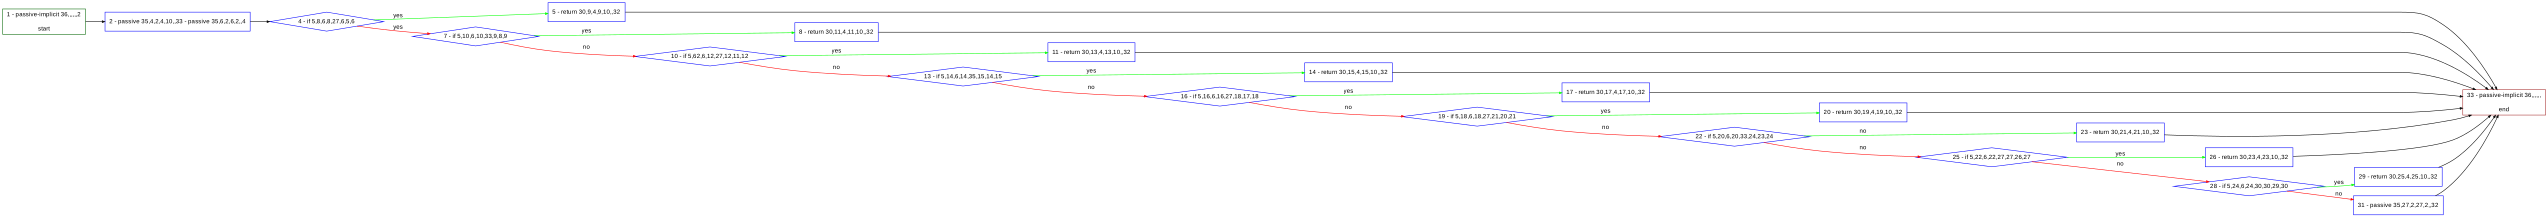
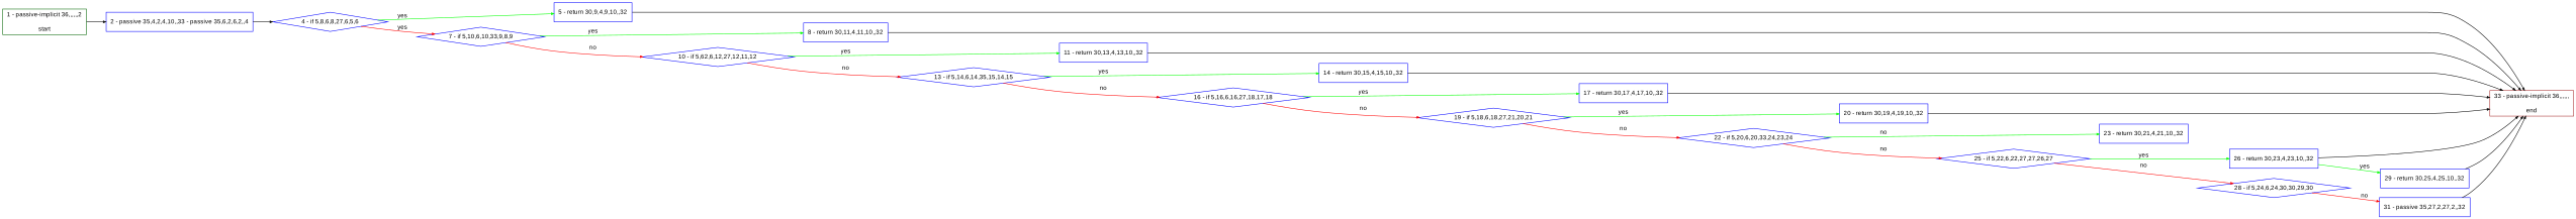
  digraph {
    bgcolor=white
    compound=true
    fillcolor="#FFFFCC"
    fontname="Liberation Sans"
    fontsize=12
    pack=true
    packmode=clust
    rankdir=LR
    style="rounded,filled"
    node [color="#0000ff" compound=true fillcolor="#ffffff" fixedsize=false fontname="Liberation Sans" fontsize=12 node_initialized=no shape=box style=filled]
    edge [arrowhead=normal arrowsize=0.5 arrowtail=none color="#000000" compound=true dir=forward fontcolor=black fontname="Liberation Sans" fontsize=12]
    n1 [label="2 - passive 35,4,2,4,10,,33 - passive 35,6,2,6,2,,4"]
    n2 [label="4 - if 5,8,6,8,27,6,5,6" shape=diamond]
    n3 [label="5 - return 30,9,4,9,10,,32"]
    n4 [label="7 - if 5,10,6,10,33,9,8,9" shape=diamond]
    n5 [color="#006400" label="1 - passive-implicit 36,,,,,,2\n\nstart"]
    n6 [color="#a52a2a" label="33 - passive-implicit 36,,,,,,\n\nend"]
    n7 [label="8 - return 30,11,4,11,10,,32"]
    n8 [label="10 - if 5,62,6,12,27,12,11,12" shape=diamond]
    n9 [label="11 - return 30,13,4,13,10,,32"]
    n10 [label="13 - if 5,14,6,14,35,15,14,15" shape=diamond]
    n11 [label="14 - return 30,15,4,15,10,,32"]
    n12 [label="16 - if 5,16,6,16,27,18,17,18" shape=diamond]
    n13 [label="17 - return 30,17,4,17,10,,32"]
    n14 [label="19 - if 5,18,6,18,27,21,20,21" shape=diamond]
    n15 [label="20 - return 30,19,4,19,10,,32"]
    n16 [label="22 - if 5,20,6,20,33,24,23,24" shape=diamond]
    n17 [label="23 - return 30,21,4,21,10,,32"]
    n18 [label="25 - if 5,22,6,22,27,27,26,27" shape=diamond]
    n19 [label="26 - return 30,23,4,23,10,,32"]
    n20 [label="28 - if 5,24,6,24,30,30,29,30" shape=diamond]
    n21 [label="29 - return 30,25,4,25,10,,32"]
    n22 [label="31 - passive 35,27,2,27,2,,32"]
    n1 -> n2
    n2 -> n3 [color="#00ff00" label=yes]
    n2 -> n4 [color="#ff0000" label=yes]
    n3 -> n6
    n4 -> n7 [color="#00ff00" label=yes]
    n4 -> n8 [color="#ff0000" label=no]
    n5 -> n1
    n7 -> n6
    n8 -> n9 [color="#00ff00" label=yes]
    n8 -> n10 [color="#ff0000" label=no]
    n9 -> n6
    n10 -> n11 [color="#00ff00" label=yes]
    n10 -> n12 [color="#ff0000" label=no]
    n11 -> n6
    n12 -> n13 [color="#00ff00" label=yes]
    n12 -> n14 [color="#ff0000" label=no]
    n13 -> n6
    n14 -> n15 [color="#00ff00" label=yes]
    n14 -> n16 [color="#ff0000" label=no]
    n15 -> n6
    n16 -> n17 [color="#00ff00" label=no]
    n16 -> n18 [color="#ff0000" label=no]
-   n17 -> n6
    n18 -> n19 [color="#00ff00" label=yes]
    n18 -> n20 [color="#ff0000" label=no]
    n19 -> n6
-   n20 -> n21 [color="#00ff00" label=yes]
+   n19 -> n21 [color="#00ff00" label=yes]
    n20 -> n22 [color="#ff0000" label=no]
    n21 -> n6
    n22 -> n6
  }
